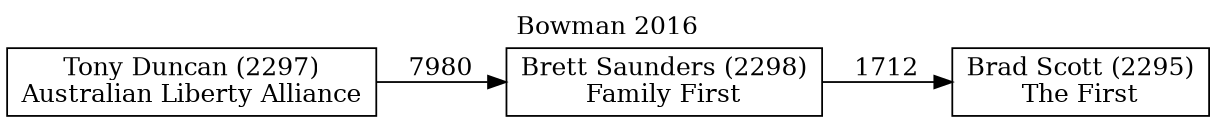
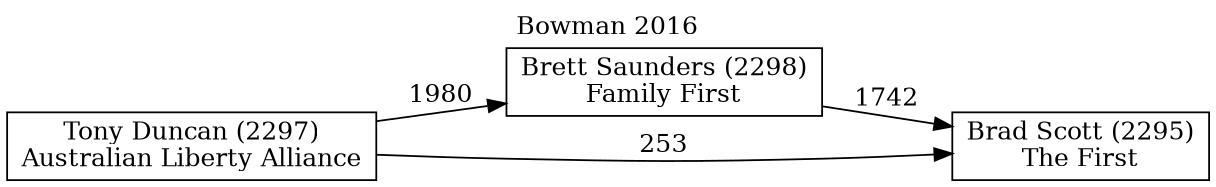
  digraph {
    label="Bowman 2016"
    labelloc=t
    mclimit=10
    rankdir=LR
    node [shape=box]
    n1 [label="Tony Duncan (2297)\nAustralian Liberty Alliance"]
    n2 [label="Brett Saunders (2298)\nFamily First"]
    n3 [label="Brad Scott (2295)\nThe First"]
-   n1 -> n2 [label=7980]
-   n2 -> n3 [label=1712]
+   n1 -> n2 [label=1980]
+   n1 -> n3 [label=253]
+   n2 -> n3 [label=1742]
  }
